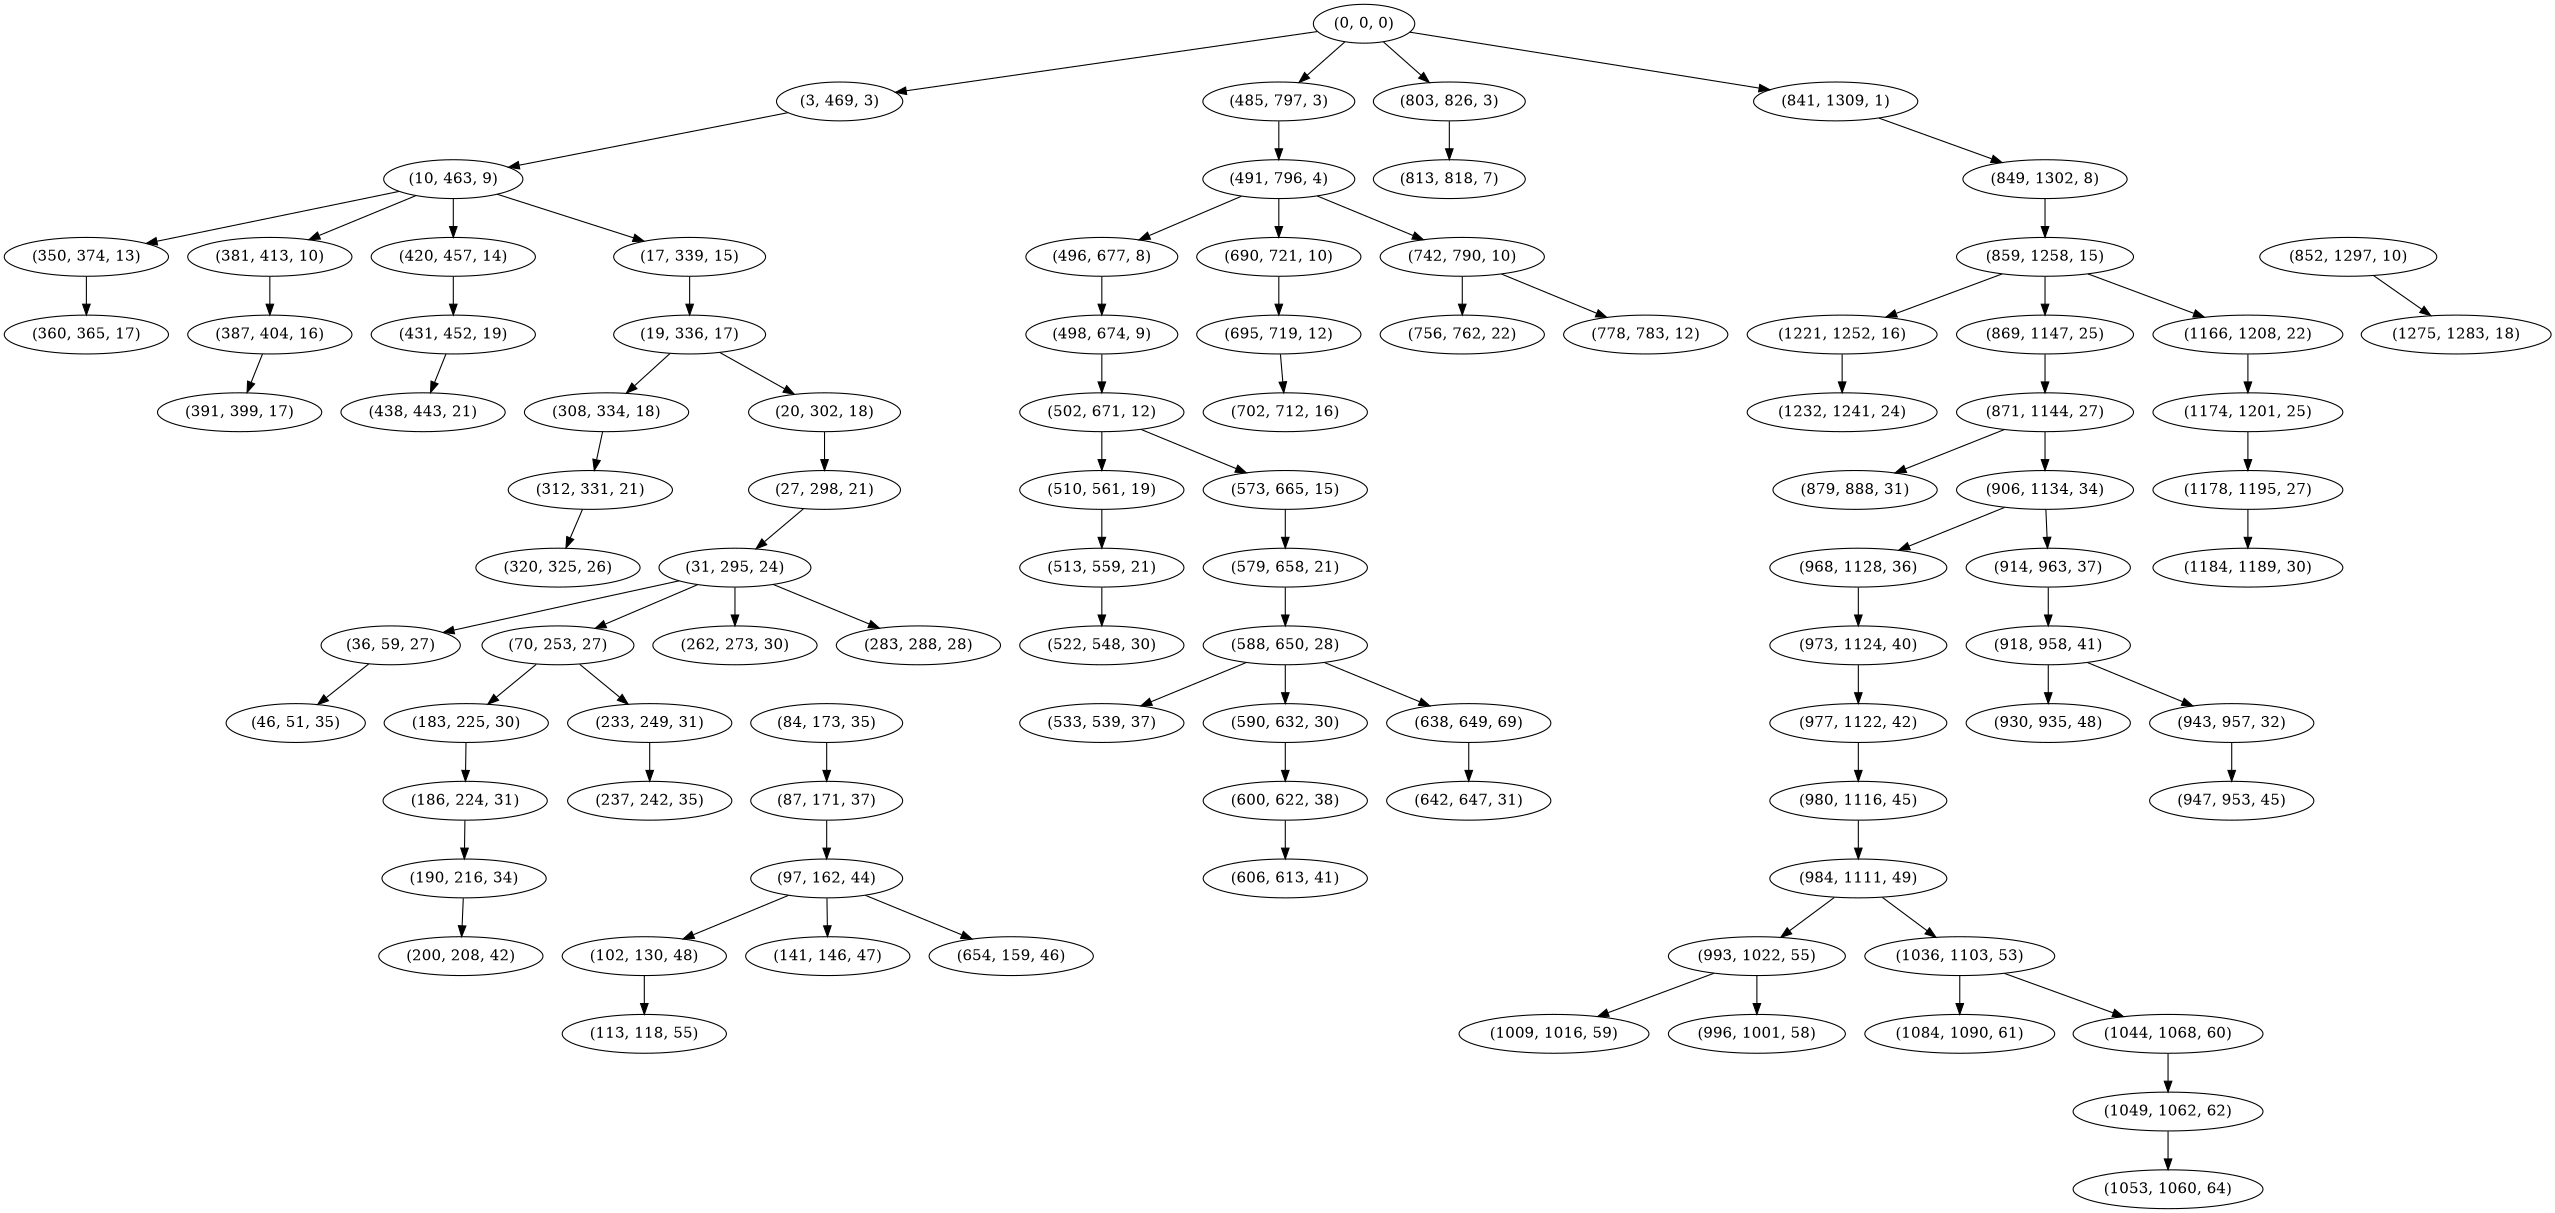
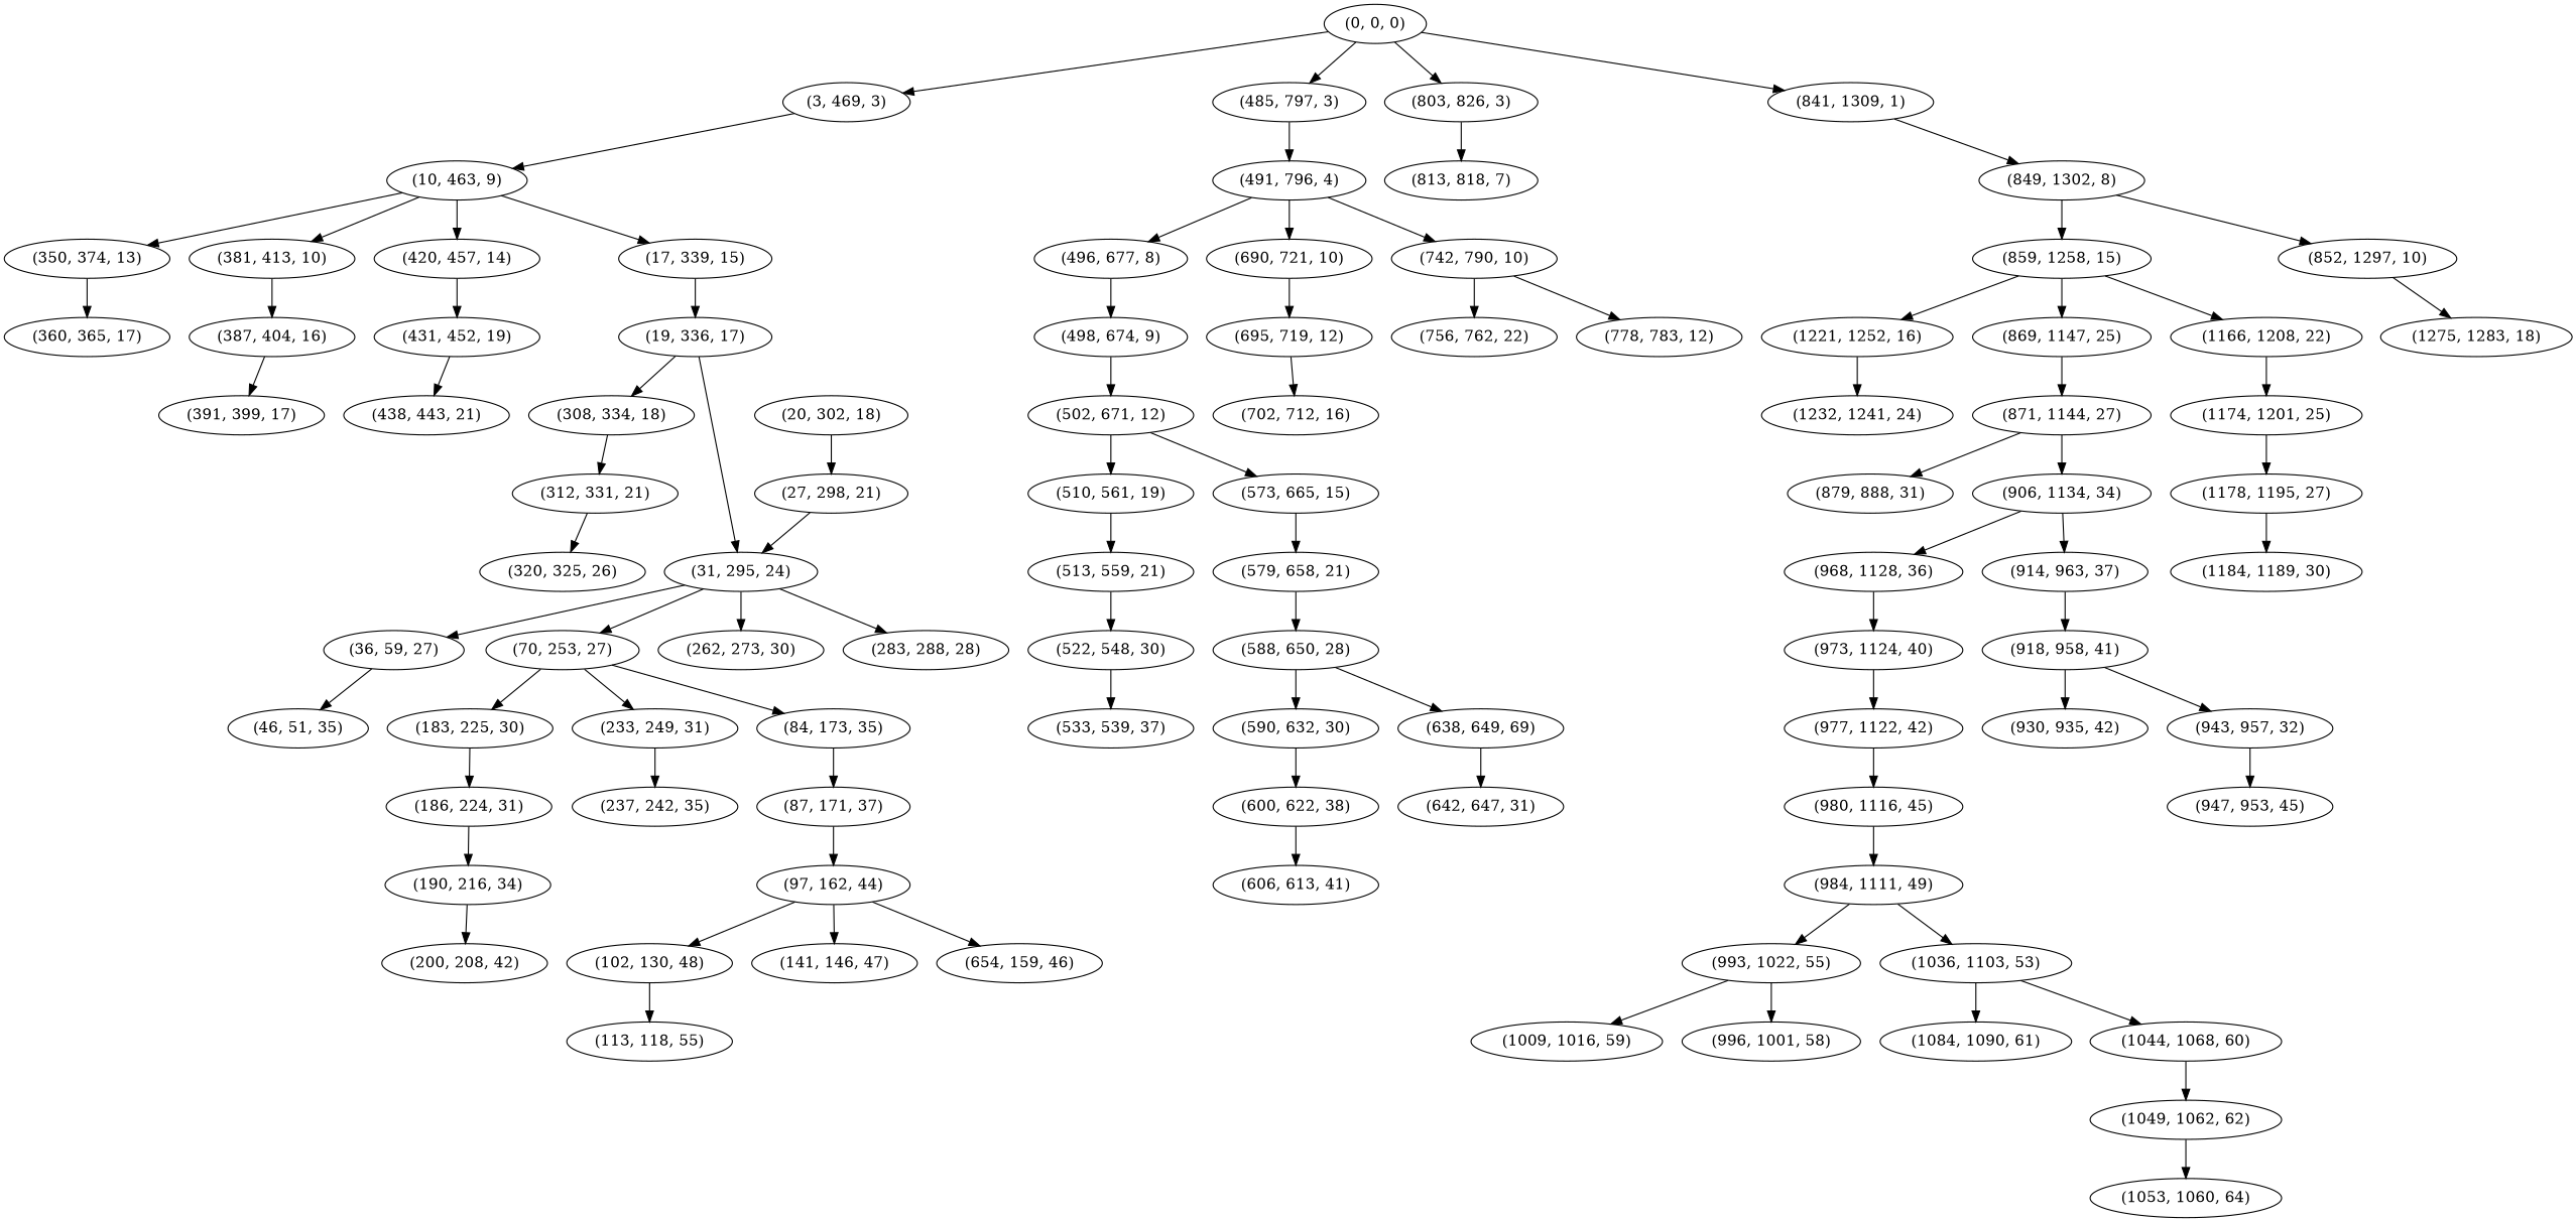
  digraph {
    "(0, 0, 0)"
    "(3, 469, 3)"
    "(485, 797, 3)"
    "(803, 826, 3)"
    "(841, 1309, 1)"
    "(10, 463, 9)"
    "(491, 796, 4)"
    "(813, 818, 7)"
    "(849, 1302, 8)"
    "(17, 339, 15)"
    "(350, 374, 13)"
    "(381, 413, 10)"
    "(420, 457, 14)"
    "(19, 336, 17)"
    "(360, 365, 17)"
    "(387, 404, 16)"
    "(431, 452, 19)"
    "(20, 302, 18)"
    "(308, 334, 18)"
    "(27, 298, 21)"
    "(312, 331, 21)"
    "(31, 295, 24)"
    "(36, 59, 27)"
    "(70, 253, 27)"
    "(262, 273, 30)"
    "(283, 288, 28)"
    "(46, 51, 35)"
    "(84, 173, 35)"
    "(183, 225, 30)"
    "(233, 249, 31)"
    "(87, 171, 37)"
    "(186, 224, 31)"
    "(237, 242, 35)"
    "(97, 162, 44)"
    "(102, 130, 48)"
    "(141, 146, 47)"
    n37 [label="(654, 159, 46)"]
    "(113, 118, 55)"
    "(190, 216, 34)"
    "(200, 208, 42)"
    "(320, 325, 26)"
    "(391, 399, 17)"
    "(438, 443, 21)"
    "(496, 677, 8)"
    "(690, 721, 10)"
    "(742, 790, 10)"
    "(498, 674, 9)"
    "(695, 719, 12)"
    "(756, 762, 22)"
    "(778, 783, 12)"
    "(502, 671, 12)"
    "(510, 561, 19)"
    "(573, 665, 15)"
    "(513, 559, 21)"
    "(579, 658, 21)"
    "(522, 548, 30)"
    "(533, 539, 37)"
    "(588, 650, 28)"
    "(590, 632, 30)"
    n60 [label="(638, 649, 69)"]
    "(600, 622, 38)"
    "(642, 647, 31)"
    "(606, 613, 41)"
    "(702, 712, 16)"
    "(852, 1297, 10)"
    "(859, 1258, 15)"
    "(1275, 1283, 18)"
    "(869, 1147, 25)"
    "(1166, 1208, 22)"
    "(1221, 1252, 16)"
    "(871, 1144, 27)"
    "(1174, 1201, 25)"
    "(1232, 1241, 24)"
    "(879, 888, 31)"
    "(906, 1134, 34)"
    "(914, 963, 37)"
    "(968, 1128, 36)"
    "(918, 958, 41)"
    "(973, 1124, 40)"
-   "(930, 935, 48)"
+   "(930, 935, 48)" [label="(930, 935, 42)"]
    n81 [label="(943, 957, 32)"]
    "(947, 953, 45)"
    "(977, 1122, 42)"
    "(980, 1116, 45)"
    "(984, 1111, 49)"
    "(993, 1022, 55)"
    "(1036, 1103, 53)"
    "(996, 1001, 58)"
    "(1009, 1016, 59)"
    "(1044, 1068, 60)"
    "(1084, 1090, 61)"
    "(1049, 1062, 62)"
    "(1053, 1060, 64)"
    "(1178, 1195, 27)"
    "(1184, 1189, 30)"
    "(0, 0, 0)" -> "(3, 469, 3)"
    "(0, 0, 0)" -> "(485, 797, 3)"
    "(0, 0, 0)" -> "(803, 826, 3)"
    "(0, 0, 0)" -> "(841, 1309, 1)"
    "(3, 469, 3)" -> "(10, 463, 9)"
    "(485, 797, 3)" -> "(491, 796, 4)"
    "(803, 826, 3)" -> "(813, 818, 7)"
    "(841, 1309, 1)" -> "(849, 1302, 8)"
    "(10, 463, 9)" -> "(17, 339, 15)"
    "(10, 463, 9)" -> "(350, 374, 13)"
    "(10, 463, 9)" -> "(381, 413, 10)"
    "(10, 463, 9)" -> "(420, 457, 14)"
    "(491, 796, 4)" -> "(496, 677, 8)"
    "(491, 796, 4)" -> "(690, 721, 10)"
    "(491, 796, 4)" -> "(742, 790, 10)"
+   "(849, 1302, 8)" -> "(852, 1297, 10)"
    "(849, 1302, 8)" -> "(859, 1258, 15)"
    "(17, 339, 15)" -> "(19, 336, 17)"
    "(350, 374, 13)" -> "(360, 365, 17)"
    "(381, 413, 10)" -> "(387, 404, 16)"
    "(420, 457, 14)" -> "(431, 452, 19)"
-   "(19, 336, 17)" -> "(20, 302, 18)"
+   "(19, 336, 17)" -> "(31, 295, 24)"
    "(19, 336, 17)" -> "(308, 334, 18)"
    "(387, 404, 16)" -> "(391, 399, 17)"
    "(431, 452, 19)" -> "(438, 443, 21)"
    "(20, 302, 18)" -> "(27, 298, 21)"
    "(308, 334, 18)" -> "(312, 331, 21)"
    "(27, 298, 21)" -> "(31, 295, 24)"
    "(312, 331, 21)" -> "(320, 325, 26)"
    "(31, 295, 24)" -> "(36, 59, 27)"
    "(31, 295, 24)" -> "(70, 253, 27)"
    "(31, 295, 24)" -> "(262, 273, 30)"
    "(31, 295, 24)" -> "(283, 288, 28)"
    "(36, 59, 27)" -> "(46, 51, 35)"
+   "(70, 253, 27)" -> "(84, 173, 35)"
    "(70, 253, 27)" -> "(183, 225, 30)"
    "(70, 253, 27)" -> "(233, 249, 31)"
    "(84, 173, 35)" -> "(87, 171, 37)"
    "(183, 225, 30)" -> "(186, 224, 31)"
    "(233, 249, 31)" -> "(237, 242, 35)"
    "(87, 171, 37)" -> "(97, 162, 44)"
    "(186, 224, 31)" -> "(190, 216, 34)"
    "(97, 162, 44)" -> "(102, 130, 48)"
    "(97, 162, 44)" -> "(141, 146, 47)"
    "(97, 162, 44)" -> n37
    "(102, 130, 48)" -> "(113, 118, 55)"
    "(190, 216, 34)" -> "(200, 208, 42)"
    "(496, 677, 8)" -> "(498, 674, 9)"
    "(690, 721, 10)" -> "(695, 719, 12)"
    "(742, 790, 10)" -> "(756, 762, 22)"
    "(742, 790, 10)" -> "(778, 783, 12)"
    "(498, 674, 9)" -> "(502, 671, 12)"
    "(695, 719, 12)" -> "(702, 712, 16)"
    "(502, 671, 12)" -> "(510, 561, 19)"
    "(502, 671, 12)" -> "(573, 665, 15)"
    "(510, 561, 19)" -> "(513, 559, 21)"
    "(573, 665, 15)" -> "(579, 658, 21)"
    "(513, 559, 21)" -> "(522, 548, 30)"
    "(579, 658, 21)" -> "(588, 650, 28)"
-   "(588, 650, 28)" -> "(533, 539, 37)"
+   "(522, 548, 30)" -> "(533, 539, 37)"
    "(588, 650, 28)" -> "(590, 632, 30)"
    "(588, 650, 28)" -> n60
    "(590, 632, 30)" -> "(600, 622, 38)"
    n60 -> "(642, 647, 31)"
    "(600, 622, 38)" -> "(606, 613, 41)"
    "(852, 1297, 10)" -> "(1275, 1283, 18)"
    "(859, 1258, 15)" -> "(869, 1147, 25)"
    "(859, 1258, 15)" -> "(1166, 1208, 22)"
    "(859, 1258, 15)" -> "(1221, 1252, 16)"
    "(869, 1147, 25)" -> "(871, 1144, 27)"
    "(1166, 1208, 22)" -> "(1174, 1201, 25)"
    "(1221, 1252, 16)" -> "(1232, 1241, 24)"
    "(871, 1144, 27)" -> "(879, 888, 31)"
    "(871, 1144, 27)" -> "(906, 1134, 34)"
    "(1174, 1201, 25)" -> "(1178, 1195, 27)"
    "(906, 1134, 34)" -> "(914, 963, 37)"
    "(906, 1134, 34)" -> "(968, 1128, 36)"
    "(914, 963, 37)" -> "(918, 958, 41)"
    "(968, 1128, 36)" -> "(973, 1124, 40)"
    "(918, 958, 41)" -> "(930, 935, 48)"
    "(918, 958, 41)" -> n81
    "(973, 1124, 40)" -> "(977, 1122, 42)"
    n81 -> "(947, 953, 45)"
    "(977, 1122, 42)" -> "(980, 1116, 45)"
    "(980, 1116, 45)" -> "(984, 1111, 49)"
    "(984, 1111, 49)" -> "(993, 1022, 55)"
    "(984, 1111, 49)" -> "(1036, 1103, 53)"
    "(993, 1022, 55)" -> "(996, 1001, 58)"
    "(993, 1022, 55)" -> "(1009, 1016, 59)"
    "(1036, 1103, 53)" -> "(1044, 1068, 60)"
    "(1036, 1103, 53)" -> "(1084, 1090, 61)"
    "(1044, 1068, 60)" -> "(1049, 1062, 62)"
    "(1049, 1062, 62)" -> "(1053, 1060, 64)"
    "(1178, 1195, 27)" -> "(1184, 1189, 30)"
  }
